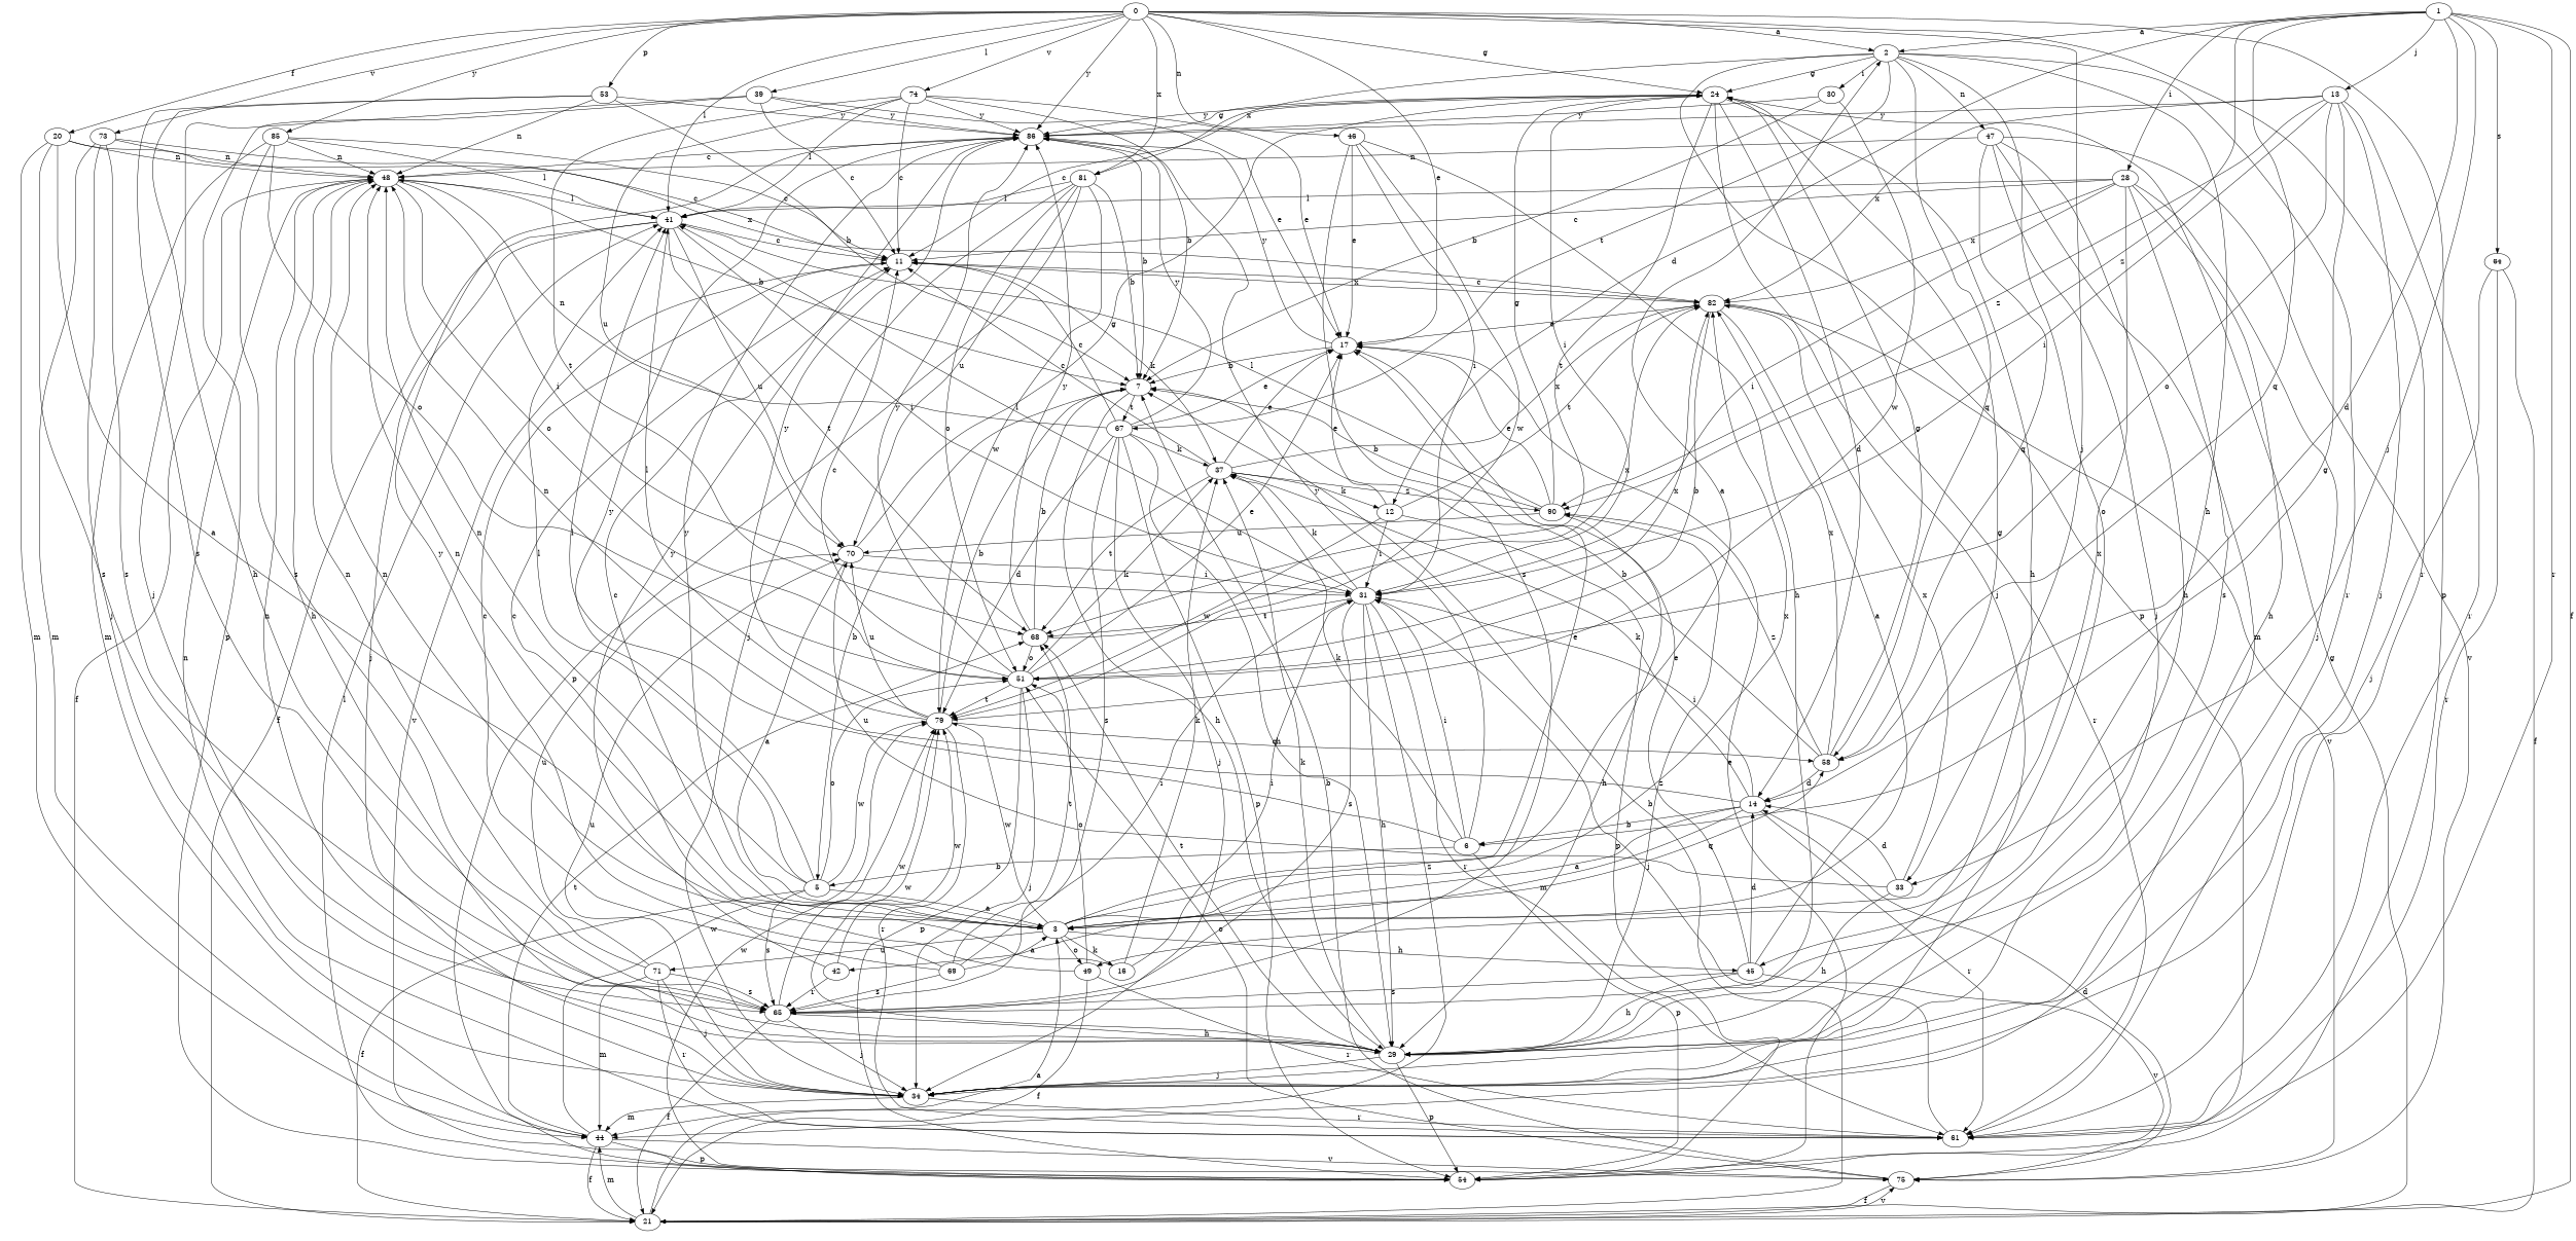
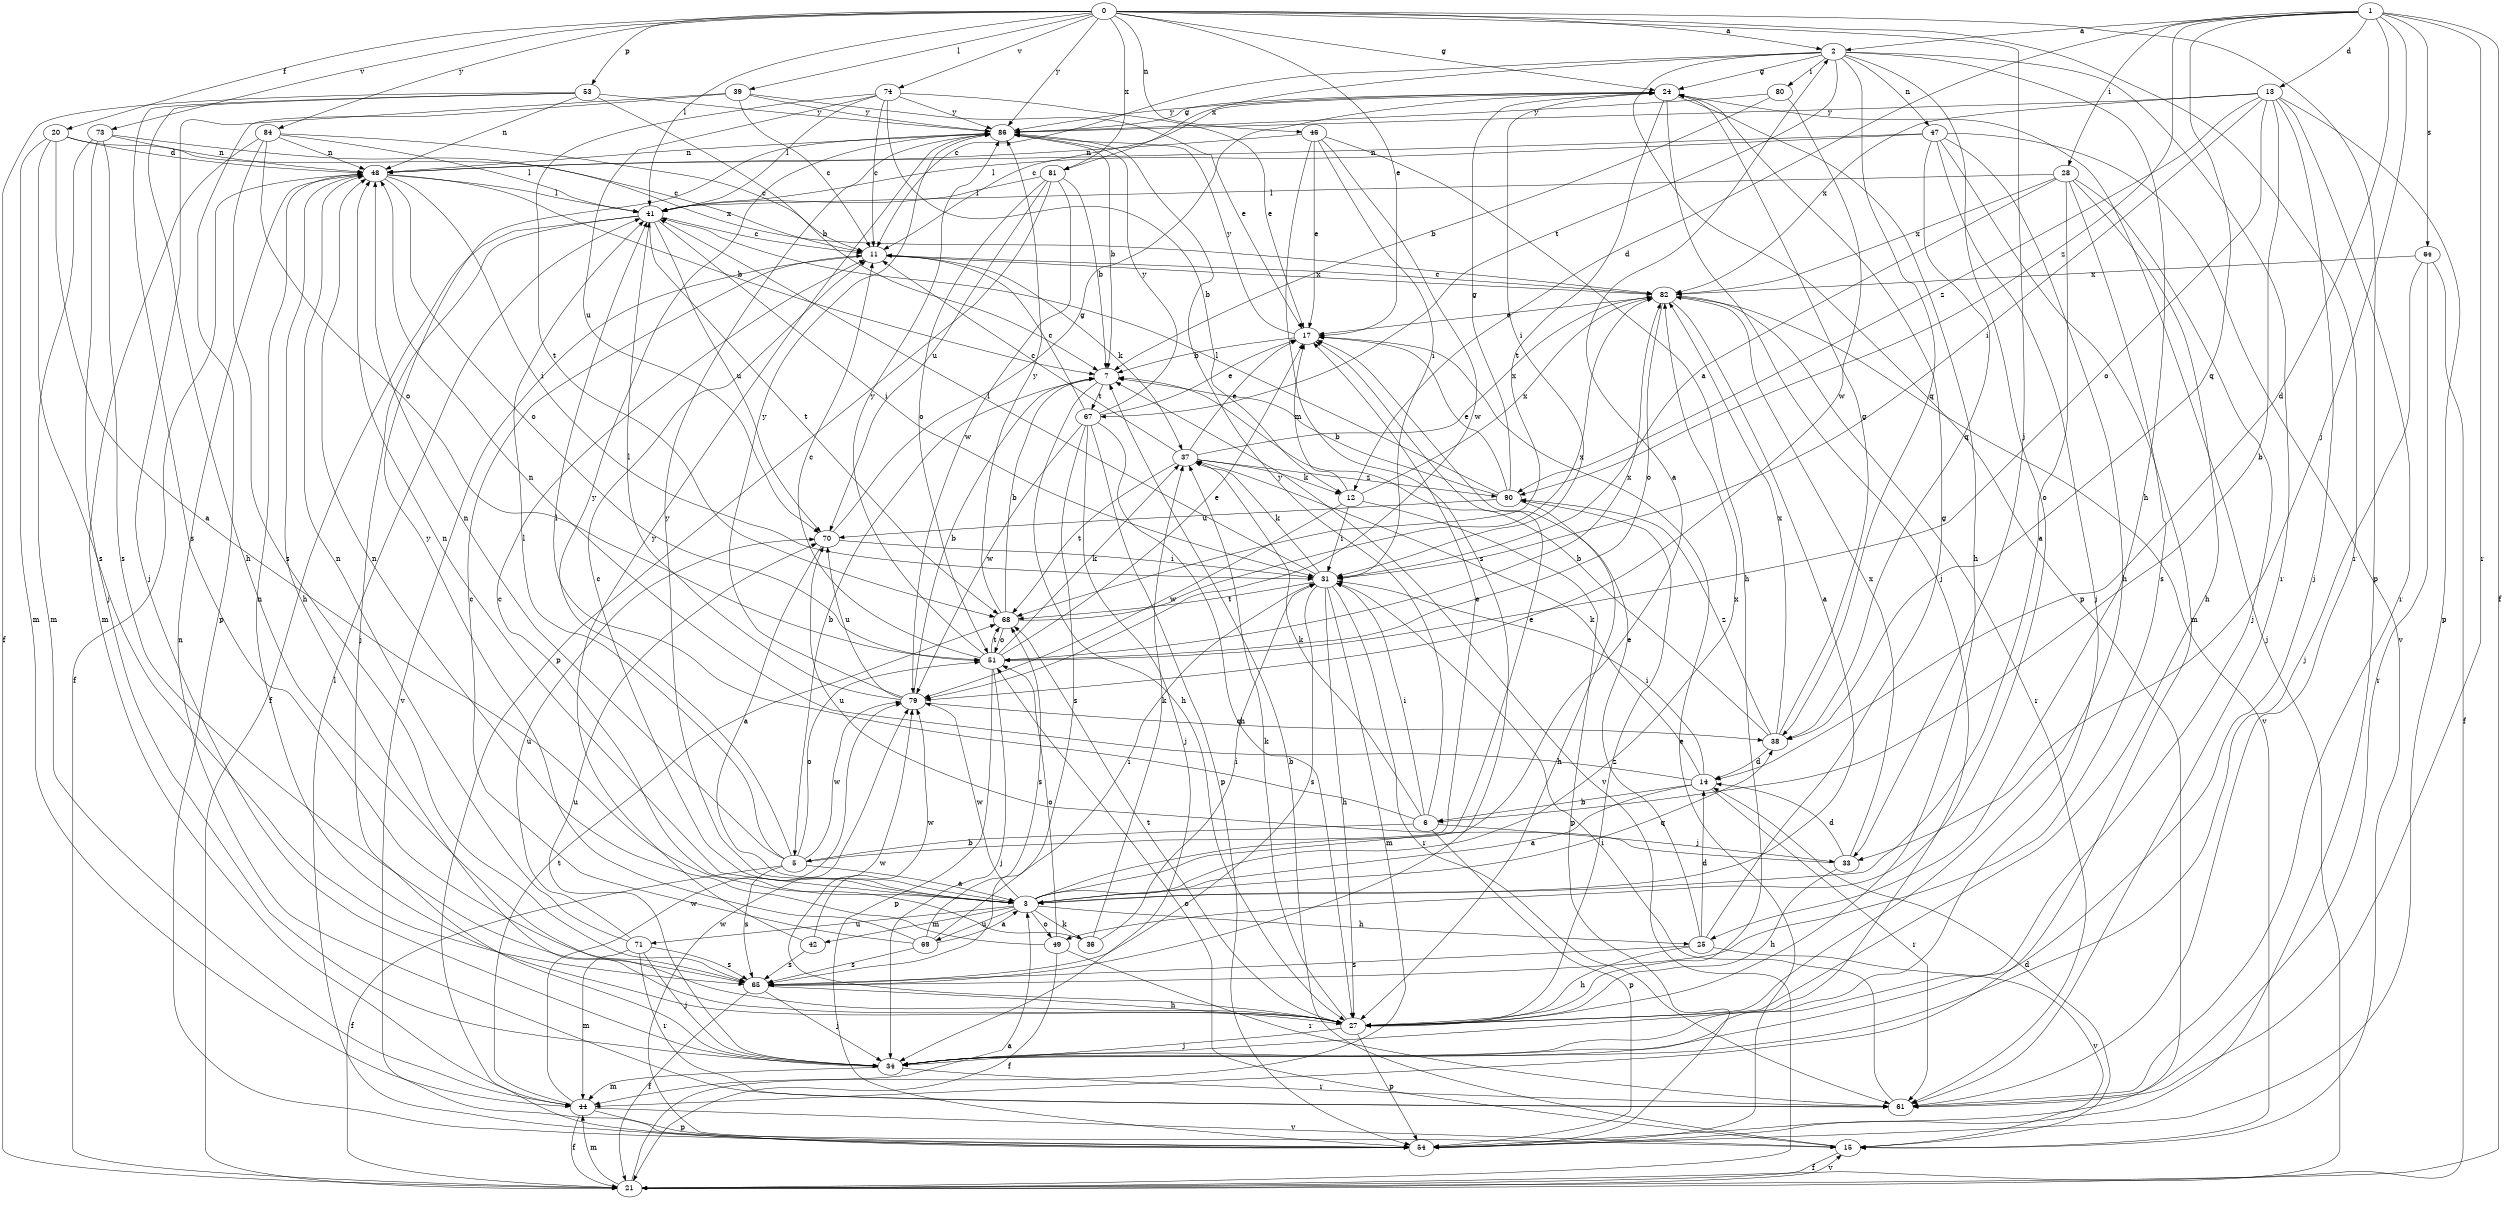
  strict digraph {
    0
    2
    17
    20
    24
    33
    39
    41
    46
    53
    54
    61
    73
    74
    81
-   84 [label=85]
+   84
    86
-   58
-   25 [label=45]
-   30
+   58 [label=38]
+   25
+   30 [label=80]
    47
    49
    67
    7
    3
    11
    48
    65
    44
    14
    31
-   27 [label=29]
+   27
    34
    68
    82
    n36 [label=70]
    21
    79
    51
    1
    12
    13
    28
    64
    90
    6
    37
-   75
-   36 [label=16]
+   75 [label=15]
+   36
    42
    69
    71
    5
    0 -> 2 [label=a]
    0 -> 17 [label=e]
    0 -> 20 [label=f]
    0 -> 24 [label=g]
    0 -> 33 [label=j]
    0 -> 39 [label=l]
    0 -> 41 [label=l]
    0 -> 46 [label=n]
    0 -> 53 [label=p]
    0 -> 54 [label=p]
    0 -> 61 [label=r]
    0 -> 73 [label=v]
    0 -> 74 [label=v]
    0 -> 81 [label=x]
    0 -> 84 [label=y]
    0 -> 86 [label=y]
    2 -> 24 [label=g]
    2 -> 54 [label=p]
    2 -> 61 [label=r]
    2 -> 81 [label=x]
    2 -> 58 [label=q]
    2 -> 25 [label=h]
    2 -> 30 [label=i]
    2 -> 47 [label=n]
    2 -> 49 [label=o]
    2 -> 67 [label=t]
    17 -> 86 [label=y]
    17 -> 7 [label=b]
    20 -> 3 [label=a]
    20 -> 11 [label=c]
-   20 -> 48 [label=n]
+   20 -> 48 [label=d]
    20 -> 65 [label=s]
    20 -> 44 [label=m]
    24 -> 86 [label=y]
    24 -> 11 [label=c]
-   24 -> 14 [label=d]
    24 -> 31 [label=i]
    24 -> 27 [label=h]
    24 -> 34 [label=j]
    24 -> 68 [label=t]
    33 -> 14 [label=d]
    33 -> 27 [label=h]
    33 -> 82 [label=x]
    33 -> n36 [label=u]
    39 -> 17 [label=e]
    39 -> 54 [label=p]
    39 -> 86 [label=y]
    39 -> 11 [label=c]
    39 -> 34 [label=j]
    41 -> 11 [label=c]
    41 -> 31 [label=i]
    41 -> 34 [label=j]
    41 -> 68 [label=t]
    41 -> n36 [label=u]
    41 -> 21 [label=f]
    46 -> 17 [label=e]
-   67 -> 48 [label=n]
+   46 -> 48 [label=n]
    46 -> 65 [label=s]
    46 -> 31 [label=i]
    46 -> 27 [label=h]
    46 -> 79 [label=w]
    53 -> 86 [label=y]
    53 -> 7 [label=b]
    53 -> 48 [label=n]
    53 -> 65 [label=s]
    53 -> 27 [label=h]
+   53 -> 21 [label=f]
    54 -> 17 [label=e]
    54 -> 41 [label=l]
    54 -> 79 [label=w]
    61 -> 48 [label=n]
-   61 -> 31 [label=j]
+   61 -> 31 [label=i]
    73 -> 48 [label=n]
    73 -> 65 [label=s]
    73 -> 44 [label=m]
    73 -> 34 [label=j]
    73 -> 82 [label=x]
    74 -> 17 [label=e]
    74 -> 41 [label=l]
    74 -> 86 [label=y]
-   74 -> 7 [label=b]
+   74 -> 12 [label=b]
    74 -> 11 [label=c]
    74 -> 68 [label=t]
    74 -> n36 [label=u]
    81 -> 41 [label=l]
    81 -> 54 [label=p]
    81 -> 7 [label=b]
-   81 -> 34 [label=j]
    81 -> n36 [label=u]
    81 -> 79 [label=w]
    81 -> 51 [label=o]
    84 -> 41 [label=l]
    84 -> 11 [label=c]
    84 -> 48 [label=n]
    84 -> 65 [label=s]
    84 -> 44 [label=m]
    84 -> 51 [label=o]
    86 -> 24 [label=g]
    86 -> 7 [label=b]
-   86 -> 48 [label=c]
+   86 -> 48 [label=n]
    58 -> 24 [label=g]
    58 -> 7 [label=b]
    58 -> 14 [label=d]
    58 -> 82 [label=x]
    58 -> 90 [label=z]
    25 -> 17 [label=e]
    25 -> 24 [label=g]
    25 -> 65 [label=s]
    25 -> 14 [label=d]
    25 -> 27 [label=h]
    25 -> 75 [label=v]
    30 -> 86 [label=y]
    30 -> 7 [label=b]
    30 -> 79 [label=w]
+   47 -> 41 [label=l]
    47 -> 58 [label=q]
    47 -> 48 [label=n]
    47 -> 44 [label=m]
    47 -> 27 [label=h]
    47 -> 34 [label=j]
    47 -> 75 [label=v]
    49 -> 61 [label=r]
    49 -> 48 [label=n]
    49 -> 21 [label=f]
    49 -> 51 [label=o]
    67 -> 17 [label=e]
    67 -> 54 [label=p]
    67 -> 86 [label=y]
    67 -> 11 [label=c]
    67 -> 65 [label=s]
    67 -> 27 [label=h]
    67 -> 34 [label=j]
-   67 -> 79 [label=d]
-   67 -> 37 [label=k]
+   67 -> 79 [label=w]
    7 -> 67 [label=t]
    7 -> 27 [label=h]
    7 -> 5 [label=b]
    3 -> 2 [label=a]
    3 -> 17 [label=e]
    3 -> 86 [label=y]
    3 -> 58 [label=q]
    3 -> 25 [label=h]
    3 -> 49 [label=o]
    3 -> 11 [label=c]
    3 -> 48 [label=n]
    3 -> 82 [label=x]
    3 -> 79 [label=w]
    3 -> 36 [label=k]
-   14 -> 42 [label=m]
+   3 -> 42 [label=m]
+   3 -> 69 [label=u]
    3 -> 71 [label=u]
    11 -> 82 [label=x]
    11 -> 37 [label=k]
    11 -> 75 [label=v]
    48 -> 41 [label=l]
    48 -> 7 [label=b]
    48 -> 31 [label=i]
    48 -> 27 [label=h]
    48 -> 21 [label=f]
    48 -> 51 [label=o]
    65 -> 27 [label=h]
    65 -> 34 [label=j]
    65 -> 21 [label=f]
-   65 -> 79 [label=w]
    44 -> 54 [label=p]
    44 -> 68 [label=t]
    44 -> 21 [label=f]
    44 -> 79 [label=w]
    44 -> 75 [label=v]
    14 -> 61 [label=r]
    14 -> 3 [label=a]
    14 -> 48 [label=n]
    14 -> 31 [label=i]
    14 -> 6 [label=b]
    14 -> 37 [label=k]
    31 -> 41 [label=l]
    31 -> 61 [label=r]
    31 -> 65 [label=s]
-   31 -> 44 [label=z]
+   31 -> 44 [label=m]
    31 -> 27 [label=h]
    31 -> 68 [label=t]
    31 -> 37 [label=k]
    27 -> 54 [label=p]
    27 -> 48 [label=n]
    27 -> 34 [label=j]
    27 -> 68 [label=t]
    27 -> 79 [label=w]
    27 -> 90 [label=z]
    27 -> 37 [label=k]
    34 -> 61 [label=r]
    34 -> 44 [label=m]
    34 -> n36 [label=u]
    68 -> 86 [label=y]
    68 -> 7 [label=b]
    68 -> 82 [label=x]
    68 -> 51 [label=o]
    82 -> 17 [label=e]
    82 -> 61 [label=r]
    82 -> 3 [label=a]
    82 -> 11 [label=c]
-   82 -> 51 [label=b]
+   82 -> 51 [label=o]
    82 -> 75 [label=v]
    n36 -> 24 [label=g]
    n36 -> 3 [label=a]
    n36 -> 31 [label=i]
-   21 -> 24 [label=g]
-   21 -> 7 [label=b]
+   21 -> 24 [label=j]
+   21 -> 7 [label=v]
    21 -> 3 [label=a]
    21 -> 44 [label=m]
    21 -> 75 [label=v]
    79 -> 41 [label=l]
-   79 -> 61 [label=r]
    79 -> 86 [label=y]
    79 -> 58 [label=q]
    79 -> 7 [label=b]
    79 -> n36 [label=u]
    51 -> 17 [label=e]
    51 -> 54 [label=p]
    51 -> 86 [label=y]
    51 -> 11 [label=c]
    51 -> 34 [label=j]
-   51 -> 79 [label=t]
+   51 -> 68 [label=t]
    51 -> 82 [label=x]
    51 -> 37 [label=k]
    1 -> 2 [label=a]
    1 -> 33 [label=j]
    1 -> 61 [label=r]
    1 -> 58 [label=q]
    1 -> 14 [label=d]
    1 -> 21 [label=f]
    1 -> 12 [label=d]
-   1 -> 13 [label=j]
+   1 -> 13 [label=d]
    1 -> 28 [label=i]
    1 -> 64 [label=s]
    1 -> 90 [label=z]
-   12 -> 17 [label=e]
+   12 -> 17 [label=m]
    12 -> 54 [label=p]
    12 -> 31 [label=i]
-   12 -> 82 [label=t]
+   12 -> 82 [label=x]
    12 -> 79 [label=w]
+   13 -> 54 [label=p]
    13 -> 61 [label=r]
    13 -> 86 [label=y]
    13 -> 31 [label=i]
    13 -> 34 [label=j]
    13 -> 82 [label=x]
    13 -> 51 [label=o]
    13 -> 90 [label=z]
-   13 -> 6 [label=g]
+   13 -> 6 [label=b]
    28 -> 41 [label=l]
-   28 -> 3 [label=x]
-   28 -> 11 [label=c]
+   28 -> 3 [label=a]
+   2 -> 11 [label=c]
    28 -> 65 [label=s]
-   28 -> 31 [label=i]
+   28 -> 31 [label=a]
    28 -> 27 [label=h]
    28 -> 34 [label=j]
    28 -> 82 [label=x]
    64 -> 61 [label=r]
    64 -> 34 [label=j]
+   64 -> 82 [label=x]
    64 -> 21 [label=f]
    90 -> 17 [label=e]
    90 -> 24 [label=g]
    90 -> 41 [label=l]
    90 -> 7 [label=b]
    90 -> 27 [label=h]
    90 -> n36 [label=u]
+   6 -> 33 [label=j]
    6 -> 41 [label=l]
    6 -> 54 [label=p]
    6 -> 86 [label=y]
    6 -> 31 [label=i]
    6 -> 37 [label=k]
    6 -> 5 [label=b]
    37 -> 17 [label=e]
    37 -> 11 [label=c]
    37 -> 68 [label=t]
    37 -> 82 [label=x]
    37 -> 12 [label=k]
    37 -> 90 [label=z]
    75 -> 7 [label=b]
    75 -> 14 [label=d]
    75 -> 21 [label=f]
    75 -> 51 [label=o]
    36 -> 11 [label=c]
    36 -> 31 [label=i]
    36 -> 37 [label=k]
    42 -> 86 [label=y]
-   42 -> 65 [label=r]
+   42 -> 65 [label=s]
    42 -> 79 [label=w]
    69 -> 86 [label=y]
    69 -> 3 [label=a]
    69 -> 11 [label=c]
    69 -> 65 [label=s]
    69 -> 31 [label=i]
-   69 -> 68 [label=t]
+   69 -> 68 [label=s]
    71 -> 61 [label=r]
    71 -> 48 [label=n]
    71 -> 65 [label=s]
    71 -> 44 [label=m]
    71 -> 34 [label=j]
    71 -> n36 [label=u]
+   5 -> 17 [label=e]
    5 -> 41 [label=l]
    5 -> 86 [label=y]
    5 -> 3 [label=a]
    5 -> 48 [label=n]
    5 -> 65 [label=s]
    5 -> 21 [label=f]
    5 -> 79 [label=w]
    5 -> 51 [label=o]
  }
